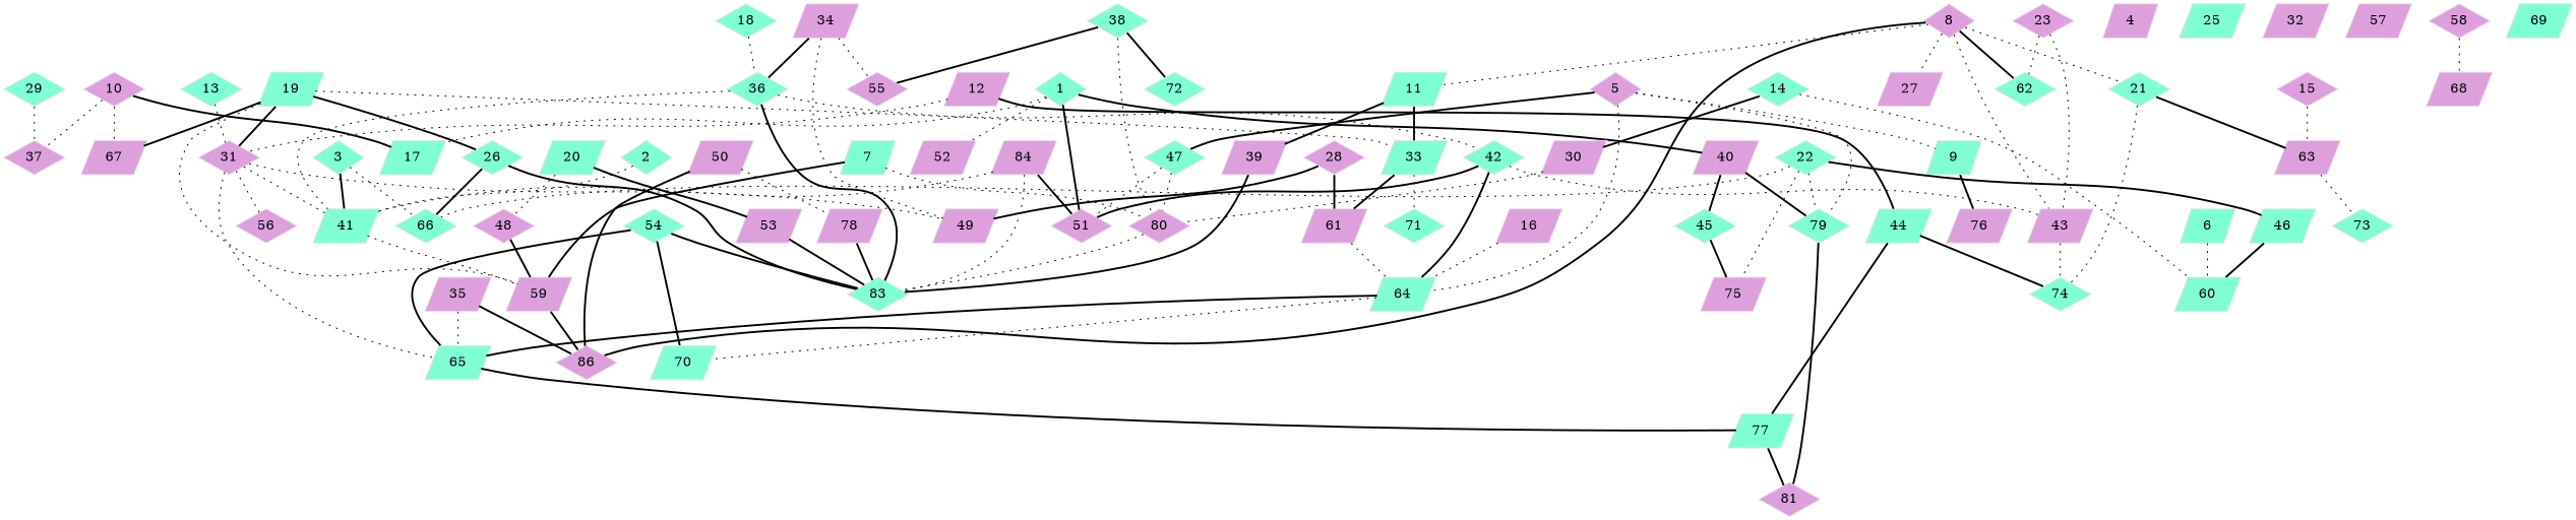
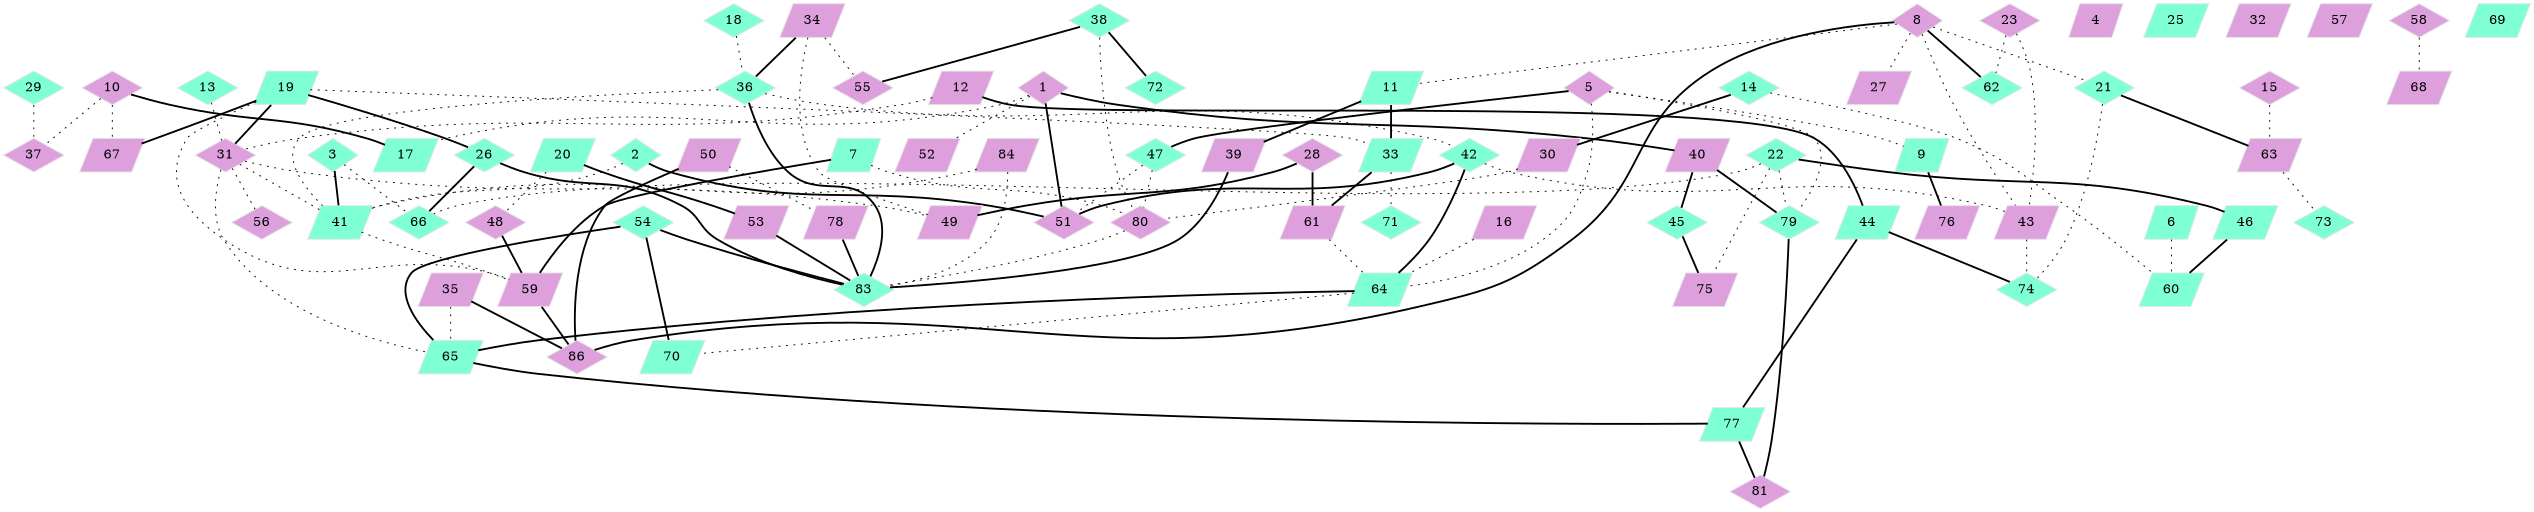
  graph {
    node [color=gray90 fillcolor=aquamarine shape=parallelogram style=filled]
    edge [style=dotted]
-   1 [shape=diamond]
+   1 [fillcolor=plum shape=diamond]
    17
    40 [fillcolor=plum]
    51 [fillcolor=plum shape=diamond]
    52 [fillcolor=plum]
    79 [shape=diamond]
    45 [shape=diamond]
    2 [shape=diamond]
    41
    59 [fillcolor=plum]
    3 [shape=diamond]
    66 [shape=diamond]
    4 [fillcolor=plum]
    5 [fillcolor=plum shape=diamond]
    9
    47 [shape=diamond]
    64
    76 [fillcolor=plum]
    80 [fillcolor=plum shape=diamond]
    65
    70
    81 [fillcolor=plum shape=diamond]
    6
    60
    7
    n26 [fillcolor=plum label=86 shape=diamond]
    83 [shape=diamond]
    8 [fillcolor=plum shape=diamond]
    11
    21 [shape=diamond]
    27 [fillcolor=plum]
    43 [fillcolor=plum]
    62 [shape=diamond]
    33
    39 [fillcolor=plum]
    63 [fillcolor=plum]
    74 [shape=diamond]
    10 [fillcolor=plum shape=diamond]
    37 [fillcolor=plum shape=diamond]
    67 [fillcolor=plum]
    61 [fillcolor=plum]
    71 [shape=diamond]
    12 [fillcolor=plum]
    31 [fillcolor=plum shape=diamond]
    44
    49 [fillcolor=plum]
    56 [fillcolor=plum shape=diamond]
    77
    13 [shape=diamond]
    14 [shape=diamond]
    30 [fillcolor=plum]
    15 [fillcolor=plum shape=diamond]
    73 [shape=diamond]
    16 [fillcolor=plum]
    18 [shape=diamond]
    36 [shape=diamond]
    42 [shape=diamond]
    19
    26 [shape=diamond]
    48 [fillcolor=plum shape=diamond]
    20
    53 [fillcolor=plum]
    22 [shape=diamond]
    46
    75 [fillcolor=plum]
    23 [fillcolor=plum shape=diamond]
    n67 [fillcolor=plum label=84]
    25
    28 [fillcolor=plum shape=diamond]
    29 [shape=diamond]
    32 [fillcolor=plum]
    34 [fillcolor=plum]
    55 [fillcolor=plum shape=diamond]
    35 [fillcolor=plum]
    38 [shape=diamond]
    72 [shape=diamond]
    50 [fillcolor=plum]
    78 [fillcolor=plum]
    54 [shape=diamond]
    57 [fillcolor=plum]
    58 [fillcolor=plum shape=diamond]
    68 [fillcolor=plum]
    69
    1 -- 17
    1 -- 40 [style=bold]
    1 -- 51 [style=bold]
    1 -- 52
    40 -- 79 [style=bold]
    40 -- 45 [style=bold]
    79 -- 81 [style=bold]
    45 -- 75 [style=bold]
    2 -- 41
    41 -- 59
    59 -- n26 [style=bold]
    3 -- 41 [style=bold]
    3 -- 66
    5 -- 79
    5 -- 9
    5 -- 47 [style=bold]
    5 -- 64
    9 -- 76 [style=bold]
    47 -- 51
    47 -- 80
    64 -- 65 [style=bold]
    64 -- 70
    80 -- 83
    65 -- 77 [style=bold]
    6 -- 60
    7 -- 59 [style=bold]
    7 -- 80
    8 -- n26 [style=bold]
    8 -- 11
    8 -- 21
    8 -- 27
    8 -- 43
    8 -- 62 [style=bold]
    11 -- 33 [style=bold]
    11 -- 39 [style=bold]
    21 -- 63 [style=bold]
    21 -- 74
    43 -- 74
    33 -- 61 [style=bold]
    33 -- 71
    39 -- 83 [style=bold]
    63 -- 73
    10 -- 17 [style=bold]
    10 -- 37
    10 -- 67
    61 -- 64
    12 -- 31
    12 -- 44 [style=bold]
    31 -- 41
    31 -- 65
    31 -- 49
    31 -- 56
    44 -- 74 [style=bold]
    44 -- 77 [style=bold]
    77 -- 81 [style=bold]
    13 -- 31
    14 -- 60
    14 -- 30 [style=bold]
    30 -- 80
    15 -- 63
    16 -- 64
    18 -- 36
    36 -- 41
    36 -- 83 [style=bold]
    36 -- 42
    42 -- 51 [style=bold]
    42 -- 64 [style=bold]
    42 -- 43
    19 -- 59
    19 -- 33
    19 -- 67 [style=bold]
    19 -- 31 [style=bold]
    19 -- 26 [style=bold]
    26 -- 66 [style=bold]
    26 -- 83 [style=bold]
    48 -- 59 [style=bold]
    20 -- 48
    20 -- 53 [style=bold]
    53 -- 83 [style=bold]
    22 -- 79
    22 -- 66
    22 -- 46 [style=bold]
    22 -- 75
    46 -- 60 [style=bold]
    23 -- 43
    23 -- 62
-   n67 -- 51 [style=bold]
+   2 -- 51 [style=bold]
    n67 -- 41
    n67 -- 83
    28 -- 61 [style=bold]
    28 -- 49 [style=bold]
    29 -- 37
    34 -- 49
    34 -- 36 [style=bold]
    34 -- 55
    35 -- 65
    35 -- n26 [style=bold]
    38 -- 80
    38 -- 55 [style=bold]
    38 -- 72 [style=bold]
    50 -- n26 [style=bold]
    50 -- 78
    78 -- 83 [style=bold]
    54 -- 65 [style=bold]
    54 -- 70 [style=bold]
    54 -- 83 [style=bold]
    58 -- 68
  }
